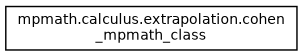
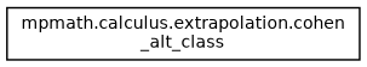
  digraph {
    rankdir=LR
-   n1 [color=black fillcolor=white fontname=Helvetica fontsize=10 height=0.2 label="mpmath.calculus.extrapolation.cohen\l_mpmath_class" shape=record style=filled width=0.4]
+   n1 [color=black fillcolor=white fontname=Helvetica fontsize=10 height=0.2 label="mpmath.calculus.extrapolation.cohen\l_alt_class" shape=record style=filled width=0.4]
  }
